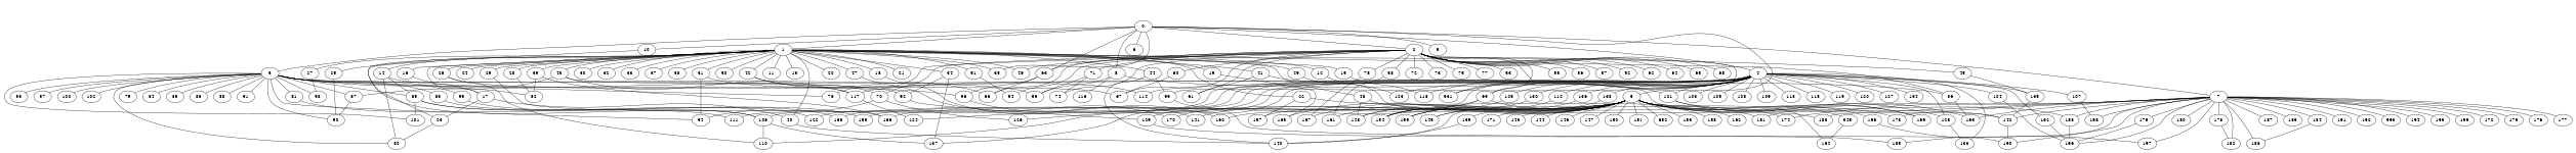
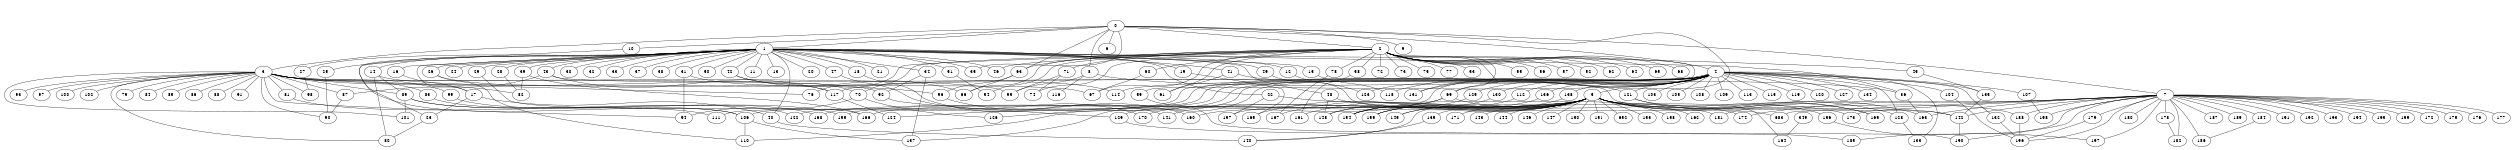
  graph {
    0
    1
    2
    3
    4
    5
    6
    7
    8
    9
    10
    63
    35
    11
    12
    13
    14
    15
    16
    17
    18
    19
    20
    21
    22
    23
    24
    25
    26
    27
    28
    29
    30
    31
    32
    33
    34
    36
    37
    38
    39
    40
    41
    42
    43
-   44
    45
    46
    47
    48
    49
    50
    51
    52
    53
    54
    55
    56
    57
    58
    59
    60
    61
    62
    64
    65
    66
    67
    68
    69
    70
    71
    72
    73
    74
    75
    76
    77
    78
-   131 [label=531]
+   131
    79
    80
    81
    82
    83
    84
    85
    86
    87
    88
    89
    90
    91
    92
    93
    94
    95
    96
    97
    98
    99
    100
    101
    102
    128
    130
    132
    133
    134
    129
    136
    137
    138
    135
    103
    104
    105
    106
    107
    108
    109
    110
    111
    112
    113
    114
    115
    117
    118
    119
    120
    121
    122
    123
    124
    125
    126
    127
    139
    140
    141
    142
    143
    144
    145
    146
    147
    148
    n149 [label=349]
    150
    151
    n152 [label=652]
    153
    154
    155
    156
    157
    158
    159
    160
    161
    162
    163
    164
    165
    166
    167
    168
    169
    170
    171
    172
    173
    174
    175
    176
    177
    178
    179
    180
    181
    182
-   183
+   183 [label=683]
    184
    185
    186
    187
    188
    189
    190
    191
    192
-   193 [label=993]
+   193
    194
    195
    196
    197
    198
    199
    116
    0 -- 1
    0 -- 2
    0 -- 3
    0 -- 4
    0 -- 5
    0 -- 6
    0 -- 7
    0 -- 8
    0 -- 9
    0 -- 10
    0 -- 63
    0 -- 35
    1 -- 35
    1 -- 11
    1 -- 12
    1 -- 13
    1 -- 14
    1 -- 15
    1 -- 16
    1 -- 17
    1 -- 18
    1 -- 19
    1 -- 20
    1 -- 21
    1 -- 22
    1 -- 23
    1 -- 24
    1 -- 25
    1 -- 26
    1 -- 27
    1 -- 28
    1 -- 29
    1 -- 30
    1 -- 31
    1 -- 32
    1 -- 33
    1 -- 34
    1 -- 36
    1 -- 37
    1 -- 38
    1 -- 39
    1 -- 40
    1 -- 41
    1 -- 42
    1 -- 43
-   1 -- 44
    1 -- 45
    1 -- 46
    1 -- 47
    1 -- 48
    1 -- 49
    1 -- 50
    1 -- 51
    2 -- 63
    2 -- 46
    2 -- 52
    2 -- 53
    2 -- 54
    2 -- 55
    2 -- 56
    2 -- 57
    2 -- 58
    2 -- 59
    2 -- 60
    2 -- 61
    2 -- 62
    2 -- 64
    2 -- 65
    2 -- 66
    2 -- 67
    2 -- 68
    2 -- 69
    2 -- 70
    2 -- 71
    2 -- 72
    2 -- 73
    2 -- 74
    2 -- 75
    2 -- 76
    2 -- 77
    2 -- 78
    2 -- 131
    3 -- 76
    3 -- 79
    3 -- 80
    3 -- 81
    3 -- 82
    3 -- 83
    3 -- 84
    3 -- 85
    3 -- 86
    3 -- 87
    3 -- 88
    3 -- 89
    3 -- 90
    3 -- 91
    3 -- 92
    3 -- 93
    3 -- 94
    3 -- 95
    3 -- 96
    3 -- 97
    3 -- 98
    3 -- 99
    3 -- 100
    3 -- 101
    3 -- 102
    4 -- 69
    4 -- 131
    4 -- 128
    4 -- 130
    4 -- 132
    4 -- 133
    4 -- 134
    4 -- 129
    4 -- 136
    4 -- 137
    4 -- 138
    4 -- 135
    4 -- 103
    4 -- 104
    4 -- 105
    4 -- 106
    4 -- 107
    4 -- 108
    4 -- 109
    4 -- 110
    4 -- 111
    4 -- 112
    4 -- 113
    4 -- 114
    4 -- 115
    4 -- 117
    4 -- 118
    4 -- 119
    4 -- 120
    4 -- 121
    4 -- 122
    4 -- 123
    4 -- 124
    4 -- 125
    4 -- 126
    4 -- 127
    5 -- 128
    5 -- 139
    5 -- 140
    5 -- 141
    5 -- 142
    5 -- 143
    5 -- 144
    5 -- 145
    5 -- 146
    5 -- 147
    5 -- 148
-   5 -- n149
    5 -- 150
    5 -- 151
    5 -- n152
    5 -- 153
    5 -- 154
    5 -- 155
    5 -- 156
    5 -- 157
    5 -- 158
    5 -- 159
    5 -- 160
    5 -- 161
    5 -- 162
    5 -- 163
    5 -- 164
    5 -- 165
    5 -- 166
    5 -- 167
    5 -- 168
    5 -- 169
    5 -- 170
    5 -- 171
    7 -- 142
    7 -- 163
    7 -- 172
    7 -- 173
    7 -- 174
    7 -- 175
    7 -- 176
    7 -- 177
    7 -- 178
    7 -- 179
    7 -- 180
    7 -- 181
    7 -- 182
    7 -- 183
    7 -- 184
    7 -- 185
    7 -- 186
    7 -- 187
    7 -- 188
    7 -- 189
    7 -- 190
    7 -- 191
    7 -- 192
    7 -- 193
    7 -- 194
    7 -- 195
    7 -- 196
    7 -- 197
    7 -- 198
    7 -- 199
    8 -- 36
    8 -- 95
    8 -- 116
    10 -- 106
    63 -- 66
    63 -- 96
    12 -- 123
    14 -- 67
    14 -- 80
    14 -- 89
    15 -- 118
    16 -- 17
    17 -- 23
    17 -- 40
    18 -- 141
    19 -- 165
    22 -- 157
    22 -- 181
    23 -- 80
    25 -- 90
    26 -- 110
    26 -- 117
    27 -- 98
    28 -- 82
    29 -- 166
    31 -- 94
    31 -- 114
    34 -- 92
    34 -- 137
    36 -- 163
    39 -- 82
    39 -- 166
    40 -- 140
    41 -- 61
    41 -- 121
    42 -- 66
    42 -- 70
    43 -- 87
    43 -- 117
    43 -- 142
-   44 -- 59
-   44 -- 140
    45 -- 135
    47 -- 170
    48 -- 148
    48 -- 174
    49 -- 183
    51 -- 54
    58 -- 161
    59 -- 190
    60 -- 67
    69 -- 148
    69 -- 154
    69 -- 173
    70 -- 94
    70 -- 126
    71 -- 74
    71 -- 95
    78 -- 167
    81 -- 111
    83 -- 168
    87 -- 90
    89 -- 101
    89 -- 106
    89 -- 122
    92 -- 129
    96 -- 160
    99 -- 155
    128 -- 133
    130 -- 154
    132 -- 196
    129 -- 185
    136 -- 159
    138 -- 145
    135 -- 142
    104 -- 196
    106 -- 137
    106 -- 110
    107 -- 198
    112 -- 159
    117 -- 124
    121 -- 169
    121 -- 188
    125 -- 154
    139 -- 140
    142 -- 190
    n149 -- 164
    156 -- 197
    178 -- 182
    179 -- 196
    184 -- 186
    188 -- 196
  }
